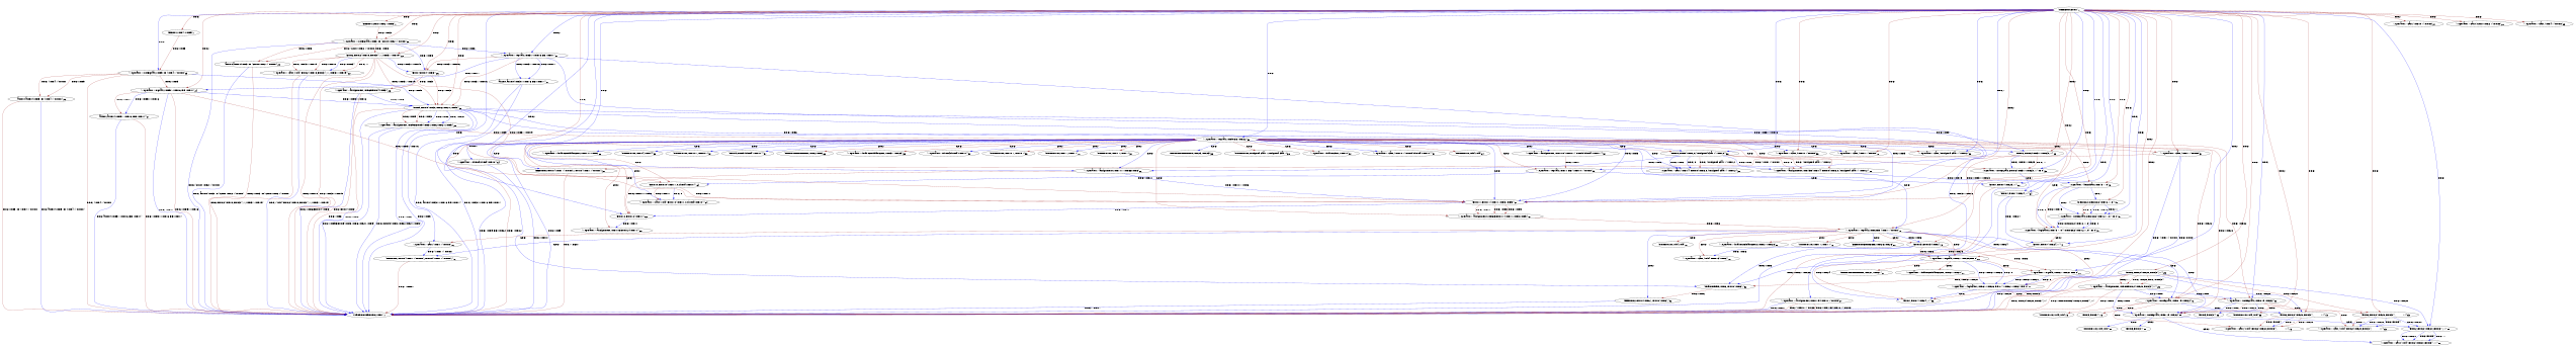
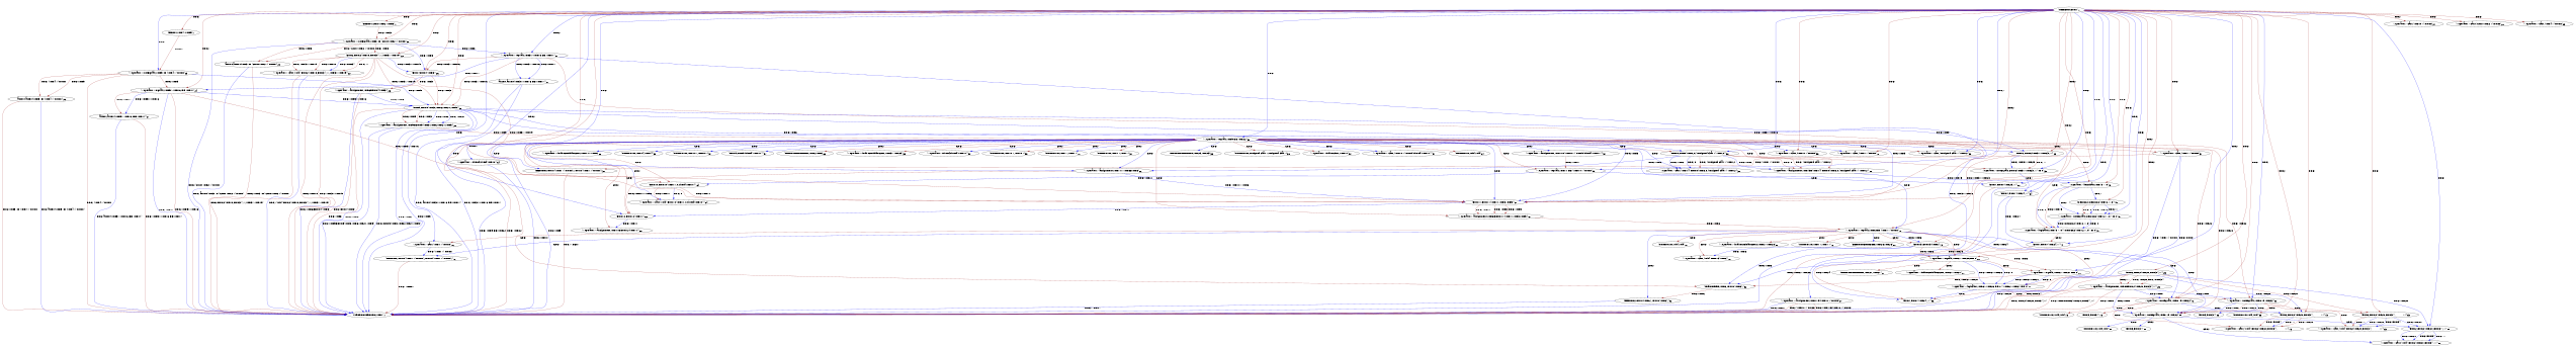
  digraph {
    fontname="DejaVu Serif"
    node [fontname="DejaVu Serif"]
    edge [color=brown fontname="DejaVu Serif"]
    n1 [label=<(METHOD,FUN1)<SUB>1</SUB>>]
    n2 [label=<(PARAM,const VAR2 *VAR3)<SUB>1</SUB>>]
    n3 [label=<(PARAM,VAR4 *VAR5)<SUB>1</SUB>>]
    n4 [label=<(&lt;operator&gt;.assignment,VAR11=(VAR10 *) NULL)<SUB>27</SUB>>]
    n5 [label=<(&lt;operator&gt;.assignment,VAR11-&gt;VAR6=VAR6)<SUB>66</SUB>>]
    n6 [label=<(&lt;operator&gt;.equals,VAR9 == VAR22)<SUB>30</SUB>>]
    n7 [label=<(&lt;operator&gt;.notEquals,FUN6(VAR3-&gt;VAR23,&quot;&quot;) != 0)<SUB>33</SUB>>]
    n8 [label=<(&lt;operator&gt;.equals,VAR11 == (VAR10 *) NULL)<SUB>59</SUB>>]
    n9 [label=<(&lt;operator&gt;.equals,VAR6 == (VAR1 *) NULL)<SUB>70</SUB>>]
    n10 [label=<(&lt;operator&gt;.notEquals,VAR8 != VAR22)<SUB>89</SUB>>]
    n11 [label=<(IDENTIFIER,VAR6,return(VAR6);)<SUB>92</SUB>>]
    n12 [label=<(&lt;operator&gt;.notEquals,VAR3 != (const VAR2 *) NULL)<SUB>20</SUB>>]
    n13 [label=<(&lt;operator&gt;.equals,VAR3-&gt;VAR16 == VAR17)<SUB>21</SUB>>]
    n14 [label=<(FUN2,FUN2(VAR18,FUN3(),&quot;&quot;,VAR3-&gt;VAR19))<SUB>22</SUB>>]
    n15 [label=<(&lt;operator&gt;.notEquals,VAR5 != (VAR4 *) NULL)<SUB>23</SUB>>]
    n16 [label=<(&lt;operator&gt;.equals,VAR5-&gt;VAR16 == VAR17)<SUB>24</SUB>>]
    n17 [label=<(FUN2,FUN2(VAR20,FUN3(),&quot;&quot;))<SUB>25</SUB>>]
    n18 [label=<(FUN4,FUN4(VAR3))<SUB>26</SUB>>]
    n19 [label=<(&lt;operator&gt;.cast,(VAR10 *) NULL)<SUB>27</SUB>>]
    n20 [label=<(FUN5,FUN5(VAR3,VAR6,VAR21,VAR5))<SUB>28</SUB>>]
    n21 [label=<(FUN7,FUN7(VAR24,&quot;&quot;))<SUB>34</SUB>>]
    n22 [label=<(FUN7,FUN7(VAR24,&quot;&quot;))<SUB>41</SUB>>]
    n23 [label=<(FUN7,FUN7(VAR25,&quot;&quot;))<SUB>60</SUB>>]
    n24 [label=<(FUN10,FUN10(VAR11,0,sizeof(VAR10)))<SUB>64</SUB>>]
    n25 [label=<(FUN11,FUN11(VAR11,VAR3,VAR5))<SUB>67</SUB>>]
    n26 [label=<(FUN12,FUN12(VAR11))<SUB>68</SUB>>]
    n27 [label=<(FUN13,FUN13(VAR6))<SUB>78</SUB>>]
    n28 [label=<(FUN7,FUN7(VAR24,&quot;&quot;))<SUB>86</SUB>>]
    n29 [label=<(&lt;operator&gt;.cast,(const VAR2 *) NULL)<SUB>20</SUB>>]
    n30 [label=<(&lt;operator&gt;.cast,(VAR4 *) NULL)<SUB>23</SUB>>]
    n31 [label=<(&lt;operator&gt;.cast,(VAR1 *) NULL)<SUB>31</SUB>>]
    n32 [label=<(FUN6,FUN6(VAR3-&gt;VAR23,&quot;&quot;))<SUB>33</SUB>>]
    n33 [label=<(FUN8,FUN8(VAR6,8,(unsigned char *) VAR12))<SUB>38</SUB>>]
    n34 [label=<(&lt;operator&gt;.lessThan,VAR15 &lt; 8)<SUB>40</SUB>>]
    n35 [label=<(&lt;operator&gt;.notEquals,memcmp(VAR12,&quot;&quot;,8) != 0)<SUB>40</SUB>>]
    n36 [label=<(&lt;operator&gt;.cast,(VAR10 *) NULL)<SUB>59</SUB>>]
    n37 [label=<(&lt;operator&gt;.cast,(VAR1 *) NULL)<SUB>70</SUB>>]
    n38 [label=<(&lt;operator&gt;.notEquals,VAR8 != VAR22)<SUB>72</SUB>>]
    n39 [label=<(&lt;operator&gt;.cast,(VAR1 *) NULL)<SUB>76</SUB>>]
    n40 [label=<(&lt;operator&gt;.equals,VAR6-&gt;VAR26 == 0)<SUB>80</SUB>>]
    n41 [label=<(&lt;operator&gt;.equals,VAR6-&gt;VAR27 == 0)<SUB>80</SUB>>]
    n42 [label=<(&lt;operator&gt;.notEquals,VAR8 != VAR22)<SUB>82</SUB>>]
    n43 [label=<(&lt;operator&gt;.cast,(unsigned char *) VAR12)<SUB>38</SUB>>]
    n44 [label=<(memcmp,memcmp(VAR12,&quot;&quot;,8))<SUB>40</SUB>>]
    n45 [label=<(FUN2,FUN2(VAR20,FUN3(),&quot;&quot;))<SUB>90</SUB>>]
    n46 [label=<(FUN2,FUN2(VAR20,FUN3(),           &quot;&quot;))<SUB>73</SUB>>]
    n47 [label=<(FUN2,FUN2(VAR20,FUN3(),           &quot;&quot;))<SUB>83</SUB>>]
    n48 [label=<(METHOD_RETURN,VAR1)<SUB>1</SUB>>]
    n49 [label=<(&lt;operator&gt;.assignment,VAR15=(VAR14) FUN8(VAR6,8,(unsigned char *) VAR12))<SUB>38</SUB>>]
    n50 [label=<(&lt;operator&gt;.assignment,VAR11=(VAR10 *) FUN9(sizeof(*VAR11)))<SUB>57</SUB>>]
    n51 [label=<(&lt;operator&gt;.cast,(void) FUN10(VAR11,0,sizeof(VAR10)))<SUB>64</SUB>>]
    n52 [label=<(&lt;operator&gt;.assignment,VAR6=FUN11(VAR11,VAR3,VAR5))<SUB>67</SUB>>]
    n53 [label=<(&lt;operator&gt;.assignment,VAR11=FUN12(VAR11))<SUB>68</SUB>>]
    n54 [label=<(&lt;operator&gt;.logicalOr,VAR15 &lt; 8 || memcmp(VAR12,&quot;&quot;,8) != 0)<SUB>40</SUB>>]
    n55 [label=<(RETURN,return((VAR1 *) NULL);,return((VAR1 *) NULL);)<SUB>31</SUB>>]
    n56 [label=<(&lt;operator&gt;.cast,(VAR14) FUN8(VAR6,8,(unsigned char *) VAR12))<SUB>38</SUB>>]
    n57 [label=<(&lt;operator&gt;.sizeOf,sizeof(VAR10))<SUB>64</SUB>>]
    n58 [label=<(&lt;operator&gt;.cast,(VAR10 *) FUN9(sizeof(*VAR11)))<SUB>57</SUB>>]
    n59 [label=<(UNKNOWN,void,void)<SUB>64</SUB>>]
    n60 [label=<(&lt;operator&gt;.indirectFieldAccess,VAR11-&gt;VAR6)<SUB>66</SUB>>]
    n61 [label=<(UNKNOWN,VAR14,VAR14)<SUB>38</SUB>>]
    n62 [label=<(UNKNOWN,VAR10 *,VAR10 *)<SUB>57</SUB>>]
    n63 [label=<(FUN9,FUN9(sizeof(*VAR11)))<SUB>57</SUB>>]
    n64 [label=<(FIELD_IDENTIFIER,VAR6,VAR6)<SUB>66</SUB>>]
    n65 [label=<(&lt;operator&gt;.indirectFieldAccess,VAR3-&gt;VAR23)<SUB>33</SUB>>]
    n66 [label=<(&lt;operator&gt;.sizeOf,sizeof(*VAR11))<SUB>57</SUB>>]
    n67 [label=<(UNKNOWN,VAR10 *,VAR10 *)<SUB>59</SUB>>]
    n68 [label=<(UNKNOWN,VAR1 *,VAR1 *)<SUB>70</SUB>>]
    n69 [label=<(UNKNOWN,VAR1 *,VAR1 *)<SUB>31</SUB>>]
    n70 [label=<(FIELD_IDENTIFIER,VAR23,VAR23)<SUB>33</SUB>>]
    n71 [label=<(UNKNOWN,unsigned char *,unsigned char *)<SUB>38</SUB>>]
    n72 [label=<(&lt;operator&gt;.indirection,*VAR11)<SUB>57</SUB>>]
    n73 [label=<(&lt;operator&gt;.cast,(void) FUN13(VAR6))<SUB>78</SUB>>]
    n74 [label=<(RETURN,return(VAR6);,return(VAR6);)<SUB>92</SUB>>]
    n75 [label=<(&lt;operator&gt;.logicalOr,VAR6-&gt;VAR26 == 0 || VAR6-&gt;VAR27 == 0)<SUB>80</SUB>>]
    n76 [label=<(RETURN,return((VAR1 *) NULL);,return((VAR1 *) NULL);)<SUB>76</SUB>>]
    n77 [label=<(UNKNOWN,void,void)<SUB>78</SUB>>]
    n78 [label=<(&lt;operator&gt;.indirectFieldAccess,VAR6-&gt;VAR26)<SUB>80</SUB>>]
    n79 [label=<(UNKNOWN,VAR1 *,VAR1 *)<SUB>76</SUB>>]
    n80 [label=<(FIELD_IDENTIFIER,VAR26,VAR26)<SUB>80</SUB>>]
    n81 [label=<(&lt;operator&gt;.cast,(void) FUN2(VAR20,FUN3(),&quot;&quot;))<SUB>90</SUB>>]
    n82 [label=<(UNKNOWN,void,void)<SUB>90</SUB>>]
    n83 [label=<(FUN3,FUN3())<SUB>90</SUB>>]
    n84 [label=<(assert,assert(VAR3 != (const VAR2 *) NULL))<SUB>20</SUB>>]
    n85 [label=<(assert,assert(VAR3-&gt;VAR16 == VAR17))<SUB>21</SUB>>]
    n86 [label=<(&lt;operator&gt;.cast,(void) FUN2(VAR18,FUN3(),&quot;&quot;,VAR3-&gt;VAR19))<SUB>22</SUB>>]
    n87 [label=<(assert,assert(VAR5 != (VAR4 *) NULL))<SUB>23</SUB>>]
    n88 [label=<(assert,assert(VAR5-&gt;VAR16 == VAR17))<SUB>21</SUB>>]
    n89 [label=<(&lt;operator&gt;.assignment,VAR8=FUN2(VAR20,FUN3(),&quot;&quot;))<SUB>25</SUB>>]
    n90 [label=<(&lt;operator&gt;.assignment,VAR6=FUN4(VAR3))<SUB>26</SUB>>]
    n91 [label=<(&lt;operator&gt;.assignment,VAR9=FUN5(VAR3,VAR6,VAR21,VAR5))<SUB>28</SUB>>]
    n92 [label=<(&lt;operator&gt;.cast,(void) FUN2(VAR20,FUN3(),           &quot;&quot;))<SUB>73</SUB>>]
    n93 [label=<(UNKNOWN,void,void)<SUB>73</SUB>>]
    n94 [label=<(FUN3,FUN3())<SUB>73</SUB>>]
    n95 [label=<(&lt;operator&gt;.indirectFieldAccess,VAR6-&gt;VAR27)<SUB>80</SUB>>]
    n96 [label=<(FIELD_IDENTIFIER,VAR27,VAR27)<SUB>80</SUB>>]
    n97 [label=<(&lt;operator&gt;.cast,(void) FUN2(VAR20,FUN3(),           &quot;&quot;))<SUB>83</SUB>>]
    n98 [label=<(UNKNOWN,void,void)<SUB>83</SUB>>]
    n99 [label=<(FUN3,FUN3())<SUB>83</SUB>>]
    n1 -> n2 [label="DDG: "]
    n1 -> n3 [label="DDG: "]
    n1 -> n4 [color=blue label="DDG: "]
    n1 -> n5 [color=blue label="DDG: "]
    n1 -> n6 [color=blue label="DDG: "]
    n1 -> n7 [color=blue label="DDG: "]
    n1 -> n8 [color=blue label="DDG: "]
    n1 -> n9 [label="DDG: "]
    n1 -> n10 [label="DDG: "]
-   n1 -> n11 [color=blue label="DDG: "]
+   n1 -> n11 [label="DDG: "]
    n1 -> n12 [label="DDG: "]
    n1 -> n13 [color=blue label="DDG: "]
    n1 -> n14 [label="DDG: "]
    n1 -> n15 [color=blue label="DDG: "]
    n1 -> n16 [label="DDG: "]
    n1 -> n17 [label="DDG: "]
    n1 -> n18 [label="DDG: "]
    n1 -> n19 [label="DDG: "]
    n1 -> n20 [label="DDG: "]
    n1 -> n21 [color=blue label="DDG: "]
    n1 -> n22 [color=blue label="DDG: "]
    n1 -> n23 [color=blue label="DDG: "]
    n1 -> n24 [label="DDG: "]
    n1 -> n25 [label="DDG: "]
    n1 -> n26 [color=blue label="DDG: "]
    n1 -> n27 [label="DDG: "]
    n1 -> n28 [label="DDG: "]
    n1 -> n29 [label="DDG: "]
    n1 -> n30 [label="DDG: "]
    n1 -> n31 [label="DDG: "]
    n1 -> n32 [label="DDG: "]
    n1 -> n33 [color=blue label="DDG: "]
    n1 -> n34 [label="DDG: "]
    n1 -> n35 [color=blue label="DDG: "]
    n1 -> n36 [label="DDG: "]
    n1 -> n37 [label="DDG: "]
    n1 -> n38 [label="DDG: "]
    n1 -> n39 [color=blue label="DDG: "]
    n1 -> n40 [label="DDG: "]
    n1 -> n41 [color=blue label="DDG: "]
    n1 -> n42 [color=blue label="DDG: "]
    n1 -> n43 [color=blue label="DDG: "]
    n1 -> n44 [label="DDG: "]
    n1 -> n45 [color=blue label="DDG: "]
    n1 -> n46 [label="DDG: "]
    n1 -> n47 [label="DDG: "]
    n2 -> n12 [label="DDG: VAR3"]
-   n3 -> n15 [label="DDG: VAR5"]
+   n3 -> n15 [label="NULL: "]
    n4 -> n48 [color=blue label="DDG: VAR11"]
    n4 -> n48 [label="DDG: (VAR10 *) NULL"]
    n4 -> n48 [label="DDG: VAR11=(VAR10 *) NULL"]
    n5 -> n25 [color=blue label="DDG: VAR11-&gt;VAR6"]
    n5 -> n26 [label="DDG: VAR11-&gt;VAR6"]
    n6 -> n5 [color=blue label="CDG: "]
    n6 -> n7 [label="CDG: "]
    n6 -> n8 [label="CDG: "]
    n6 -> n9 [color=blue label="CDG: "]
    n6 -> n10 [label="DDG: VAR22"]
    n6 -> n24 [label="CDG: "]
    n6 -> n25 [color=blue label="CDG: "]
    n6 -> n26 [label="CDG: "]
    n6 -> n31 [label="CDG: "]
    n6 -> n32 [color=blue label="CDG: "]
    n6 -> n33 [label="CDG: "]
    n6 -> n34 [label="CDG: "]
    n6 -> n36 [color=blue label="CDG: "]
    n6 -> n37 [color=blue label="CDG: "]
    n6 -> n38 [label="DDG: VAR22"]
    n6 -> n42 [label="DDG: VAR22"]
    n6 -> n43 [label="CDG: "]
    n6 -> n48 [color=blue label="DDG: VAR9"]
    n6 -> n48 [label="DDG: VAR22"]
    n6 -> n48 [color=blue label="DDG: VAR9 == VAR22"]
    n6 -> n49 [label="CDG: "]
    n6 -> n50 [color=blue label="CDG: "]
    n6 -> n51 [color=blue label="CDG: "]
    n6 -> n52 [label="CDG: "]
    n6 -> n53 [label="CDG: "]
    n6 -> n54 [label="CDG: "]
    n6 -> n55 [color=blue label="CDG: "]
    n6 -> n56 [color=blue label="CDG: "]
    n6 -> n57 [color=blue label="NULL: "]
    n6 -> n58 [color=blue label="CDG: "]
    n6 -> n59 [label="CDG: "]
    n6 -> n60 [color=blue label="CDG: "]
    n6 -> n61 [color=blue label="CDG: "]
    n6 -> n62 [color=blue label="CDG: "]
    n6 -> n63 [color=blue label="CDG: "]
    n6 -> n64 [label="CDG: "]
    n6 -> n65 [label="CDG: "]
    n6 -> n66 [color=blue label="CDG: "]
    n6 -> n67 [label="CDG: "]
    n6 -> n68 [color=blue label="CDG: "]
    n6 -> n69 [label="CDG: "]
    n6 -> n70 [color=blue label="CDG: "]
    n6 -> n71 [label="CDG: "]
    n6 -> n72 [label="CDG: "]
    n7 -> n21 [color=blue label="CDG: "]
    n8 -> n23 [color=blue label="CDG: "]
    n8 -> n24 [color=blue label="DDG: VAR11"]
    n9 -> n10 [color=blue label="CDG: "]
    n9 -> n27 [color=blue label="DDG: VAR6"]
    n9 -> n27 [label="CDG: "]
    n9 -> n38 [color=blue label="CDG: "]
    n9 -> n39 [label="CDG: "]
    n9 -> n40 [label="CDG: "]
    n9 -> n73 [label="CDG: "]
    n9 -> n74 [color=blue label="CDG: "]
    n9 -> n75 [label="CDG: "]
    n9 -> n76 [color=blue label="CDG: "]
    n9 -> n77 [label="CDG: "]
    n9 -> n78 [label="CDG: "]
    n9 -> n79 [label="CDG: "]
    n9 -> n80 [color=blue label="CDG: "]
    n10 -> n45 [color=blue label="CDG: "]
    n10 -> n81 [color=blue label="CDG: "]
    n10 -> n82 [color=blue label="CDG: "]
    n10 -> n83 [color=blue label="CDG: "]
    n11 -> n74 [label="DDG: VAR6"]
    n12 -> n13 [color=blue label="DDG: VAR3"]
    n12 -> n14 [label="DDG: VAR3"]
    n12 -> n18 [color=blue label="DDG: VAR3"]
    n12 -> n48 [color=blue label="DDG: (const VAR2 *) NULL"]
    n12 -> n84 [label="DDG: VAR3"]
    n12 -> n84 [label="DDG: (const VAR2 *) NULL"]
    n13 -> n16 [color=blue label="DDG: VAR17"]
    n13 -> n18 [label="DDG: VAR3-&gt;VAR16"]
    n13 -> n20 [label="DDG: VAR3-&gt;VAR16"]
-   n13 -> n25 [color=blue label="DDG: VAR3-&gt;VAR16"]
+   n13 -> n25 [label="DDG: VAR3-&gt;VAR16"]
    n13 -> n48 [color=blue label="DDG: VAR3-&gt;VAR16"]
    n13 -> n85 [color=blue label="DDG: VAR3-&gt;VAR16"]
    n13 -> n85 [color=blue label="DDG: VAR17"]
    n14 -> n18 [color=blue label="DDG: VAR3-&gt;VAR19"]
    n14 -> n20 [label="DDG: VAR3-&gt;VAR19"]
    n14 -> n25 [label="DDG: VAR3-&gt;VAR19"]
    n14 -> n48 [label="DDG: VAR3-&gt;VAR19"]
    n14 -> n48 [label="DDG: VAR18"]
    n14 -> n86 [label="DDG: VAR18"]
    n14 -> n86 [color=blue label="DDG: FUN3()"]
    n14 -> n86 [label="DDG: &quot;&quot;"]
    n14 -> n86 [label="DDG: VAR3-&gt;VAR19"]
    n15 -> n16 [label="DDG: VAR5"]
    n15 -> n20 [color=blue label="DDG: VAR5"]
    n15 -> n48 [label="DDG: (VAR4 *) NULL"]
    n15 -> n87 [label="DDG: VAR5"]
    n15 -> n87 [label="DDG: (VAR4 *) NULL"]
    n16 -> n20 [color=blue label="DDG: VAR5-&gt;VAR16"]
    n16 -> n25 [label="DDG: VAR5-&gt;VAR16"]
    n16 -> n48 [label="DDG: VAR5-&gt;VAR16"]
    n16 -> n48 [color=blue label="DDG: VAR17"]
    n16 -> n88 [color=blue label="DDG: VAR5-&gt;VAR16"]
    n16 -> n88 [label="DDG: VAR17"]
    n17 -> n45 [color=blue label="DDG: VAR20"]
    n17 -> n46 [color=blue label="DDG: VAR20"]
    n17 -> n47 [label="DDG: VAR20"]
    n17 -> n48 [color=blue label="DDG: VAR20"]
    n17 -> n48 [label="DDG: FUN3()"]
    n17 -> n89 [label="DDG: VAR20"]
    n17 -> n89 [label="DDG: FUN3()"]
    n17 -> n89 [label="DDG: &quot;&quot;"]
    n18 -> n20 [label="DDG: VAR3"]
    n18 -> n90 [label="DDG: VAR3"]
    n20 -> n25 [color=blue label="DDG: VAR3"]
    n20 -> n25 [color=blue label="DDG: VAR5"]
    n20 -> n32 [color=blue label="DDG: VAR3"]
    n20 -> n33 [color=blue label="DDG: VAR6"]
    n20 -> n48 [label="DDG: VAR3"]
    n20 -> n48 [color=blue label="DDG: VAR6"]
    n20 -> n48 [color=blue label="DDG: VAR5"]
    n20 -> n48 [color=blue label="DDG: VAR21"]
    n20 -> n91 [label="DDG: VAR3"]
    n20 -> n91 [color=blue label="DDG: VAR6"]
    n20 -> n91 [color=blue label="DDG: VAR21"]
    n20 -> n91 [label="DDG: VAR5"]
    n21 -> n22 [color=blue label="DDG: VAR24"]
    n21 -> n28 [color=blue label="DDG: VAR24"]
    n22 -> n28 [label="DDG: VAR24"]
    n23 -> n48 [label="DDG: VAR25"]
    n24 -> n25 [label="DDG: VAR11"]
    n24 -> n51 [label="DDG: VAR11"]
    n24 -> n51 [color=blue label="DDG: 0"]
    n25 -> n26 [color=blue label="DDG: VAR11"]
    n25 -> n52 [label="DDG: VAR11"]
    n25 -> n52 [label="DDG: VAR3"]
    n25 -> n52 [label="DDG: VAR5"]
    n26 -> n53 [color=blue label="DDG: VAR11"]
    n27 -> n11 [color=blue label="DDG: VAR6"]
    n27 -> n40 [label="DDG: VAR6"]
    n27 -> n41 [label="DDG: VAR6"]
    n27 -> n73 [color=blue label="DDG: VAR6"]
    n31 -> n48 [color=blue label="DDG: NULL"]
    n31 -> n48 [color=blue label="DDG: (VAR1 *) NULL"]
    n31 -> n55 [label="DDG: (VAR1 *) NULL"]
    n32 -> n7 [color=blue label="DDG: VAR3-&gt;VAR23"]
    n32 -> n7 [label="DDG: &quot;&quot;"]
    n32 -> n25 [label="DDG: VAR3-&gt;VAR23"]
    n33 -> n5 [color=blue label="DDG: VAR6"]
    n33 -> n49 [color=blue label="DDG: VAR6"]
    n33 -> n49 [label="DDG: 8"]
    n33 -> n49 [label="DDG: (unsigned char *) VAR12"]
    n33 -> n56 [color=blue label="DDG: VAR6"]
    n33 -> n56 [color=blue label="DDG: 8"]
    n33 -> n56 [label="DDG: (unsigned char *) VAR12"]
    n34 -> n35 [color=blue label="CDG: "]
    n34 -> n44 [color=blue label="CDG: "]
    n34 -> n54 [label="DDG: VAR15"]
    n34 -> n54 [color=blue label="DDG: 8"]
    n35 -> n54 [color=blue label="DDG: memcmp(VAR12,&quot;&quot;,8)"]
    n35 -> n54 [color=blue label="DDG: 0"]
    n38 -> n46 [color=blue label="CDG: "]
    n38 -> n92 [label="CDG: "]
    n38 -> n93 [label="CDG: "]
    n38 -> n94 [label="CDG: "]
    n39 -> n76 [color=blue label="DDG: (VAR1 *) NULL"]
    n40 -> n11 [color=blue label="DDG: VAR6-&gt;VAR26"]
    n40 -> n41 [label="CDG: "]
    n40 -> n75 [color=blue label="DDG: VAR6-&gt;VAR26"]
    n40 -> n75 [color=blue label="DDG: 0"]
    n40 -> n95 [label="CDG: "]
    n40 -> n96 [label="CDG: "]
    n41 -> n11 [label="DDG: VAR6-&gt;VAR27"]
    n41 -> n75 [color=blue label="DDG: VAR6-&gt;VAR27"]
    n41 -> n75 [color=blue label="DDG: 0"]
    n42 -> n10 [color=blue label="DDG: VAR8"]
    n42 -> n10 [label="DDG: VAR22"]
    n42 -> n47 [label="CDG: "]
    n42 -> n97 [label="CDG: "]
    n42 -> n98 [label="CDG: "]
    n42 -> n99 [color=blue label="CDG: "]
    n44 -> n35 [color=blue label="DDG: VAR12"]
    n44 -> n35 [color=blue label="DDG: &quot;&quot;"]
    n44 -> n35 [label="DDG: 8"]
    n45 -> n81 [color=blue label="DDG: VAR20"]
    n45 -> n81 [color=blue label="DDG: FUN3()"]
    n45 -> n81 [color=blue label="DDG: &quot;&quot;"]
    n46 -> n92 [label="DDG: VAR20"]
    n46 -> n92 [label="DDG: FUN3()"]
    n46 -> n92 [color=blue label="DDG: &quot;&quot;"]
    n47 -> n45 [color=blue label="DDG: VAR20"]
    n47 -> n97 [color=blue label="DDG: VAR20"]
    n47 -> n97 [color=blue label="DDG: FUN3()"]
    n47 -> n97 [label="DDG: &quot;&quot;"]
    n49 -> n34 [color=blue label="DDG: VAR15"]
    n50 -> n8 [label="DDG: VAR11"]
    n52 -> n9 [label="DDG: VAR6"]
    n54 -> n22 [label="CDG: "]
    n55 -> n48 [label="DDG: &lt;RET&gt;"]
    n57 -> n48 [color=blue label="DDG: VAR10"]
    n74 -> n48 [color=blue label="DDG: &lt;RET&gt;"]
    n75 -> n28 [color=blue label="CDG: "]
    n75 -> n42 [label="CDG: "]
    n76 -> n48 [label="DDG: &lt;RET&gt;"]
    n84 -> n48 [label="DDG: VAR3 != (const VAR2 *) NULL"]
    n84 -> n48 [color=blue label="DDG: assert(VAR3 != (const VAR2 *) NULL)"]
    n85 -> n48 [color=blue label="DDG: VAR3-&gt;VAR16 == VAR17"]
    n85 -> n48 [color=blue label="DDG: assert(VAR3-&gt;VAR16 == VAR17)"]
    n86 -> n48 [label="DDG: FUN2(VAR18,FUN3(),&quot;&quot;,VAR3-&gt;VAR19)"]
    n86 -> n48 [color=blue label="DDG: (void) FUN2(VAR18,FUN3(),&quot;&quot;,VAR3-&gt;VAR19)"]
    n87 -> n48 [label="DDG: VAR5 != (VAR4 *) NULL"]
    n87 -> n48 [color=blue label="DDG: assert(VAR5 != (VAR4 *) NULL)"]
    n88 -> n48 [label="DDG: VAR5-&gt;VAR16 == VAR17"]
    n88 -> n48 [color=blue label="DDG: assert(VAR5-&gt;VAR16 == VAR17)"]
    n89 -> n10 [color=blue label="DDG: VAR8"]
    n89 -> n38 [color=blue label="DDG: VAR8"]
    n89 -> n42 [color=blue label="DDG: VAR8"]
    n89 -> n48 [label="DDG: VAR8"]
    n89 -> n48 [label="DDG: FUN2(VAR20,FUN3(),&quot;&quot;)"]
    n89 -> n48 [label="DDG: VAR8=FUN2(VAR20,FUN3(),&quot;&quot;)"]
    n90 -> n20 [color=blue label="DDG: VAR6"]
    n90 -> n48 [label="DDG: FUN4(VAR3)"]
    n90 -> n48 [color=blue label="DDG: VAR6=FUN4(VAR3)"]
    n91 -> n6 [label="DDG: VAR9"]
    n91 -> n48 [color=blue label="DDG: FUN5(VAR3,VAR6,VAR21,VAR5)"]
    n91 -> n48 [color=blue label="DDG: VAR9=FUN5(VAR3,VAR6,VAR21,VAR5)"]
  }
